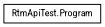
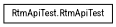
  digraph {
    rankdir=LR
    fontname="Roboto Condensed"
-   n1 [color=black fillcolor=white fontname="Roboto Condensed" fontsize=10 height=0.2 label="RtmApiTest.Program" shape=record style=filled width=0.4]
+   n1 [color=black fillcolor=white fontname="Roboto Condensed" fontsize=10 height=0.2 label="RtmApiTest.RtmApiTest" shape=record style=filled width=0.4]
  }
